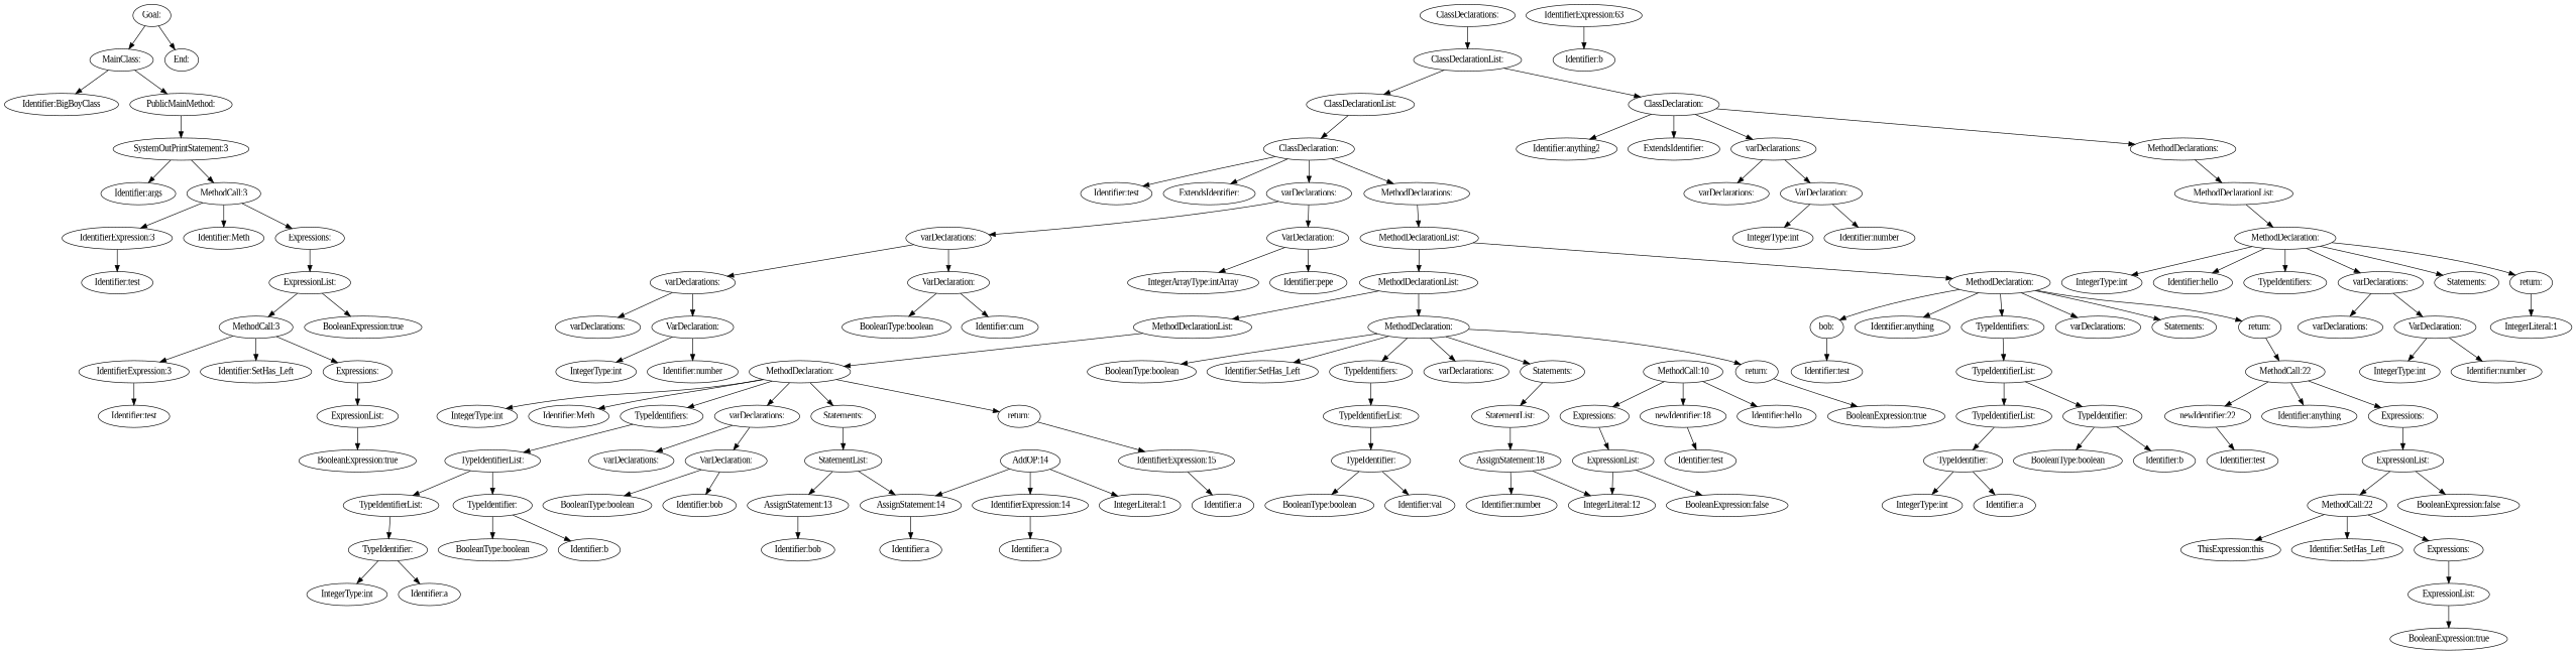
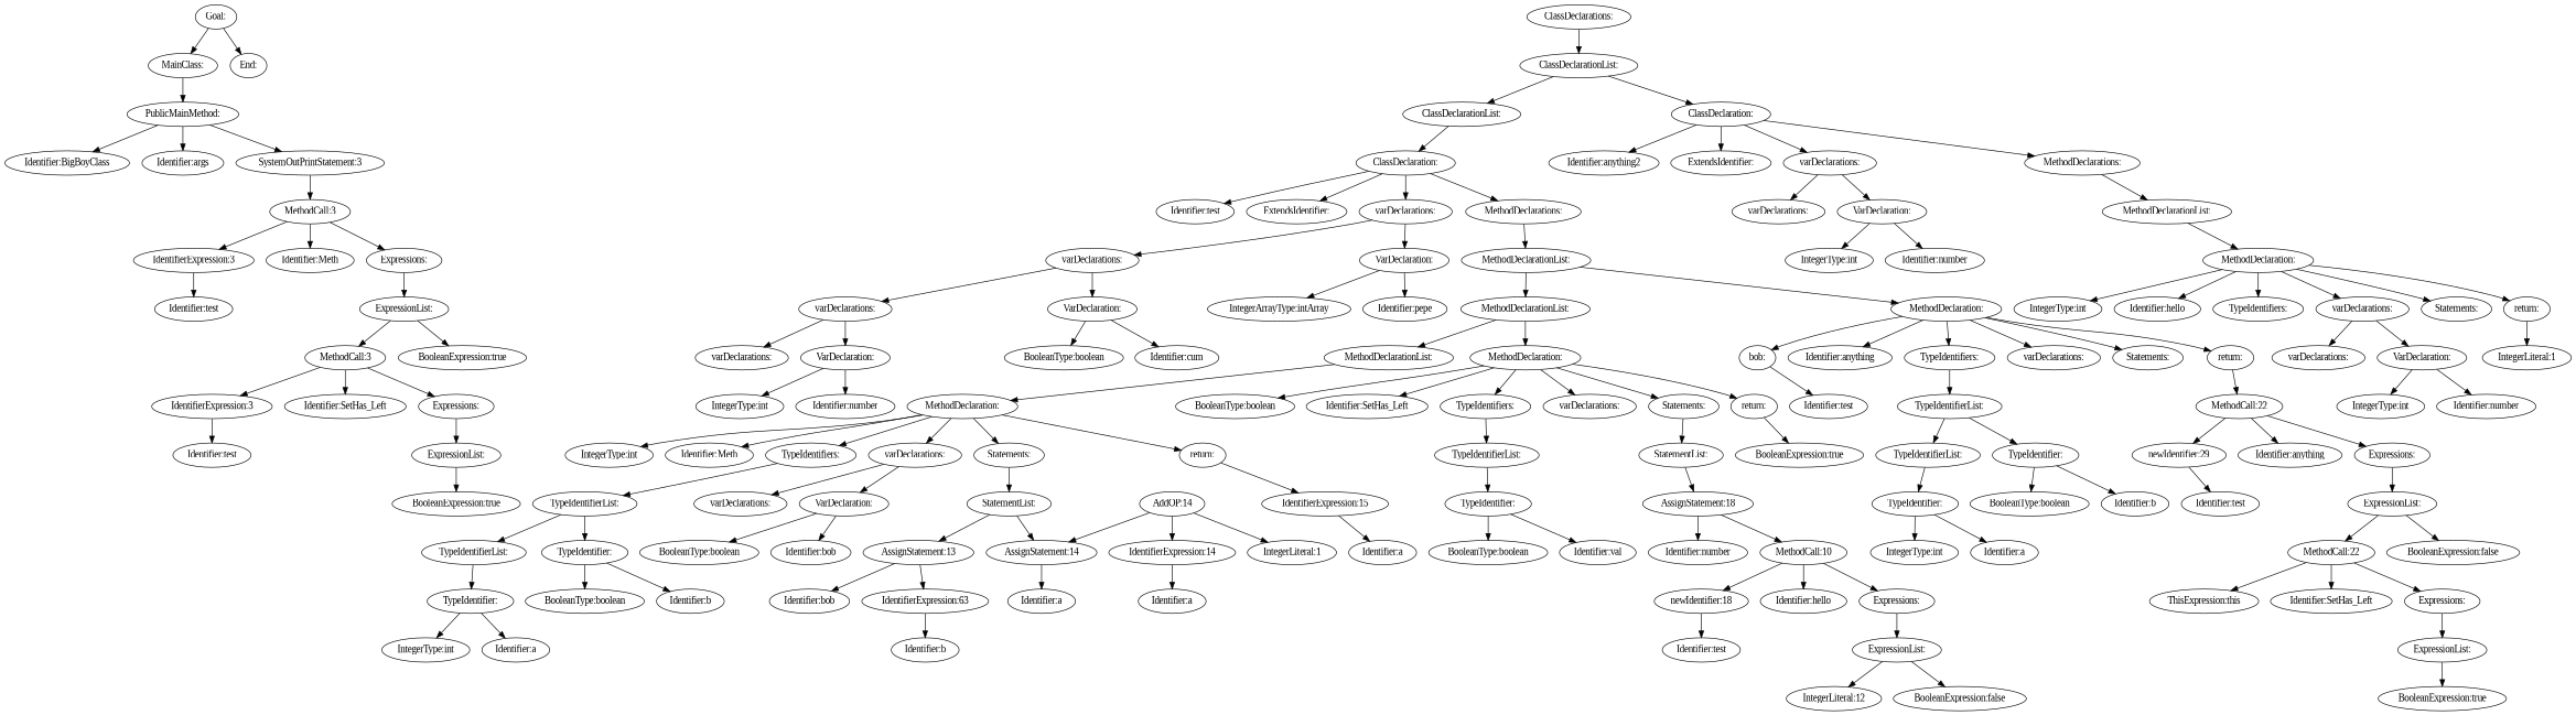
  digraph {
    fontname="Liberation Serif"
    node [fontname="Liberation Serif"]
    edge [fontname="Liberation Serif"]
    n1 [label="Goal:"]
    n2 [label="MainClass:"]
    n3 [label="End:"]
    n4 [label="Identifier:BigBoyClass"]
    n5 [label="PublicMainMethod:"]
    n6 [label="ClassDeclarations:"]
    n7 [label="ClassDeclarationList:"]
    n8 [label="Identifier:args"]
    n9 [label="SystemOutPrintStatement:3"]
    n10 [label="MethodCall:3"]
    n11 [label="IdentifierExpression:3"]
    n12 [label="Identifier:Meth"]
    n13 [label="Expressions:"]
    n14 [label="Identifier:test"]
    n15 [label="ExpressionList:"]
    n16 [label="MethodCall:3"]
    n17 [label="BooleanExpression:true"]
    n18 [label="IdentifierExpression:3"]
    n19 [label="Identifier:SetHas_Left"]
    n20 [label="Expressions:"]
    n21 [label="Identifier:test"]
    n22 [label="ExpressionList:"]
    n23 [label="BooleanExpression:true"]
    n24 [label="ClassDeclarationList:"]
    n25 [label="ClassDeclaration:"]
    n26 [label="ClassDeclaration:"]
    n27 [label="Identifier:anything2"]
    n28 [label="ExtendsIdentifier:"]
    n29 [label="varDeclarations:"]
    n30 [label="MethodDeclarations:"]
    n31 [label="Identifier:test"]
    n32 [label="ExtendsIdentifier:"]
    n33 [label="varDeclarations:"]
    n34 [label="MethodDeclarations:"]
    n35 [label="varDeclarations:"]
    n36 [label="VarDeclaration:"]
    n37 [label="MethodDeclarationList:"]
    n38 [label="varDeclarations:"]
    n39 [label="VarDeclaration:"]
    n40 [label="IntegerArrayType:intArray"]
    n41 [label="Identifier:pepe"]
    n42 [label="varDeclarations:"]
    n43 [label="VarDeclaration:"]
    n44 [label="BooleanType:boolean"]
    n45 [label="Identifier:cum"]
    n46 [label="IntegerType:int"]
    n47 [label="Identifier:number"]
    n48 [label="MethodDeclarationList:"]
    n49 [label="MethodDeclaration:"]
    n50 [label="MethodDeclarationList:"]
    n51 [label="MethodDeclaration:"]
    n52 [label="bob:"]
    n53 [label="Identifier:anything"]
    n54 [label="TypeIdentifiers:"]
    n55 [label="varDeclarations:"]
    n56 [label="Statements:"]
    n57 [label="return:"]
    n58 [label="MethodDeclaration:"]
    n59 [label="BooleanType:boolean"]
    n60 [label="Identifier:SetHas_Left"]
    n61 [label="TypeIdentifiers:"]
    n62 [label="varDeclarations:"]
    n63 [label="Statements:"]
    n64 [label="return:"]
    n65 [label="IntegerType:int"]
    n66 [label="Identifier:Meth"]
    n67 [label="TypeIdentifiers:"]
    n68 [label="varDeclarations:"]
    n69 [label="Statements:"]
    n70 [label="return:"]
    n71 [label="TypeIdentifierList:"]
    n72 [label="varDeclarations:"]
    n73 [label="VarDeclaration:"]
    n74 [label="StatementList:"]
    n75 [label="IdentifierExpression:15"]
    n76 [label="TypeIdentifierList:"]
    n77 [label="TypeIdentifier:"]
    n78 [label="TypeIdentifier:"]
    n79 [label="BooleanType:boolean"]
    n80 [label="Identifier:b"]
    n81 [label="IntegerType:int"]
    n82 [label="Identifier:a"]
    n83 [label="BooleanType:boolean"]
    n84 [label="Identifier:bob"]
    n85 [label="AssignStatement:13"]
    n86 [label="AssignStatement:14"]
    n87 [label="Identifier:bob"]
    n88 [label="IdentifierExpression:63"]
    n89 [label="Identifier:a"]
    n90 [label="Identifier:b"]
    n91 [label="AddOP:14"]
    n92 [label="IdentifierExpression:14"]
    n93 [label="IntegerLiteral:1"]
    n94 [label="Identifier:a"]
    n95 [label="Identifier:a"]
    n96 [label="TypeIdentifierList:"]
    n97 [label="StatementList:"]
    n98 [label="BooleanExpression:true"]
    n99 [label="TypeIdentifier:"]
    n100 [label="BooleanType:boolean"]
    n101 [label="Identifier:val"]
    n102 [label="AssignStatement:18"]
    n103 [label="Identifier:number"]
    n104 [label="MethodCall:10"]
    n105 [label="newIdentifier:18"]
    n106 [label="Identifier:hello"]
    n107 [label="Expressions:"]
    n108 [label="Identifier:test"]
    n109 [label="ExpressionList:"]
    n110 [label="IntegerLiteral:12"]
    n111 [label="BooleanExpression:false"]
    n112 [label="Identifier:test"]
    n113 [label="TypeIdentifierList:"]
    n114 [label="MethodCall:22"]
    n115 [label="TypeIdentifierList:"]
    n116 [label="TypeIdentifier:"]
    n117 [label="TypeIdentifier:"]
    n118 [label="BooleanType:boolean"]
    n119 [label="Identifier:b"]
    n120 [label="IntegerType:int"]
    n121 [label="Identifier:a"]
-   n122 [label="newIdentifier:22"]
+   n122 [label="newIdentifier:29"]
    n123 [label="Identifier:anything"]
    n124 [label="Expressions:"]
    n125 [label="Identifier:test"]
    n126 [label="ExpressionList:"]
    n127 [label="MethodCall:22"]
    n128 [label="BooleanExpression:false"]
    n129 [label="ThisExpression:this"]
    n130 [label="Identifier:SetHas_Left"]
    n131 [label="Expressions:"]
    n132 [label="ExpressionList:"]
    n133 [label="BooleanExpression:true"]
    n134 [label="varDeclarations:"]
    n135 [label="VarDeclaration:"]
    n136 [label="MethodDeclarationList:"]
    n137 [label="IntegerType:int"]
    n138 [label="Identifier:number"]
    n139 [label="MethodDeclaration:"]
    n140 [label="IntegerType:int"]
    n141 [label="Identifier:hello"]
    n142 [label="TypeIdentifiers:"]
    n143 [label="varDeclarations:"]
    n144 [label="Statements:"]
    n145 [label="return:"]
    n146 [label="varDeclarations:"]
    n147 [label="VarDeclaration:"]
    n148 [label="IntegerLiteral:1"]
    n149 [label="IntegerType:int"]
    n150 [label="Identifier:number"]
    n1 -> n2
    n1 -> n3
-   n2 -> n4
+   n5 -> n4
    n2 -> n5
-   n9 -> n8
+   n5 -> n8
    n5 -> n9
    n6 -> n7
    n7 -> n24
    n7 -> n25
    n9 -> n10
    n10 -> n11
    n10 -> n12
    n10 -> n13
    n11 -> n14
    n13 -> n15
    n15 -> n16
    n15 -> n17
    n16 -> n18
    n16 -> n19
    n16 -> n20
    n18 -> n21
    n20 -> n22
    n22 -> n23
    n24 -> n26
    n25 -> n27
    n25 -> n28
    n25 -> n29
    n25 -> n30
    n26 -> n31
    n26 -> n32
    n26 -> n33
    n26 -> n34
    n29 -> n134
    n29 -> n135
    n30 -> n136
    n33 -> n35
    n33 -> n36
    n34 -> n37
    n35 -> n38
    n35 -> n39
    n36 -> n40
    n36 -> n41
    n37 -> n48
    n37 -> n49
    n38 -> n42
    n38 -> n43
    n39 -> n44
    n39 -> n45
    n43 -> n46
    n43 -> n47
    n48 -> n50
    n48 -> n51
    n49 -> n52
    n49 -> n53
    n49 -> n54
    n49 -> n55
    n49 -> n56
    n49 -> n57
    n50 -> n58
    n51 -> n59
    n51 -> n60
    n51 -> n61
    n51 -> n62
    n51 -> n63
    n51 -> n64
    n52 -> n112
    n54 -> n113
    n57 -> n114
    n58 -> n65
    n58 -> n66
    n58 -> n67
    n58 -> n68
    n58 -> n69
    n58 -> n70
    n61 -> n96
    n63 -> n97
    n64 -> n98
    n67 -> n71
    n68 -> n72
    n68 -> n73
    n69 -> n74
    n70 -> n75
    n71 -> n76
    n71 -> n77
    n73 -> n83
    n73 -> n84
    n74 -> n85
    n74 -> n86
    n75 -> n95
    n76 -> n78
    n77 -> n79
    n77 -> n80
    n78 -> n81
    n78 -> n82
    n85 -> n87
+   n85 -> n88
    n86 -> n89
    n88 -> n90
    n91 -> n86
    n91 -> n92
    n91 -> n93
    n92 -> n94
    n96 -> n99
    n97 -> n102
    n99 -> n100
    n99 -> n101
    n102 -> n103
-   n102 -> n110
+   n102 -> n104
    n104 -> n105
    n104 -> n106
    n104 -> n107
    n105 -> n108
    n107 -> n109
    n109 -> n110
    n109 -> n111
    n113 -> n115
    n113 -> n116
    n114 -> n122
    n114 -> n123
    n114 -> n124
    n115 -> n117
    n116 -> n118
    n116 -> n119
    n117 -> n120
    n117 -> n121
    n122 -> n125
    n124 -> n126
    n126 -> n127
    n126 -> n128
    n127 -> n129
    n127 -> n130
    n127 -> n131
    n131 -> n132
    n132 -> n133
    n135 -> n137
    n135 -> n138
    n136 -> n139
    n139 -> n140
    n139 -> n141
    n139 -> n142
    n139 -> n143
    n139 -> n144
    n139 -> n145
    n143 -> n146
    n143 -> n147
    n145 -> n148
    n147 -> n149
    n147 -> n150
  }
